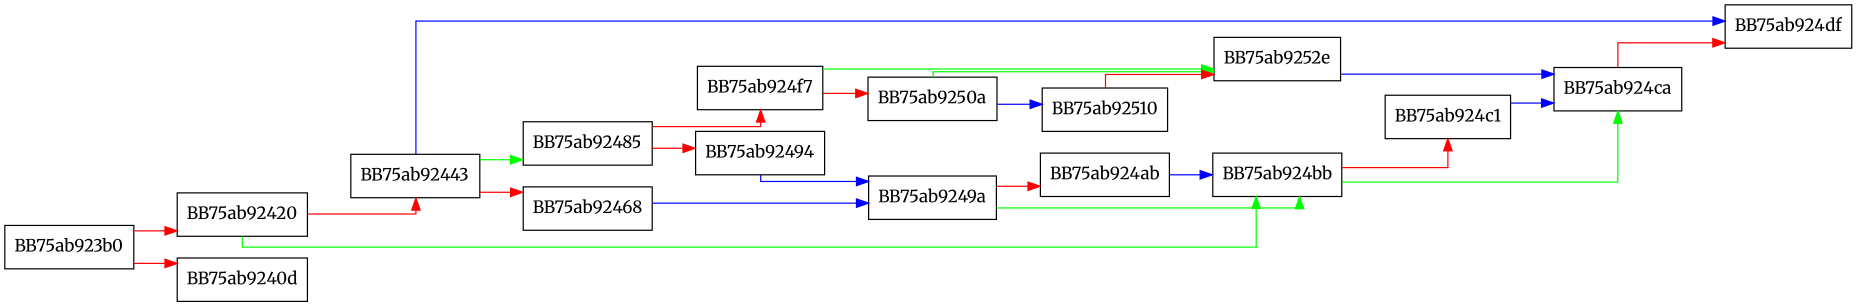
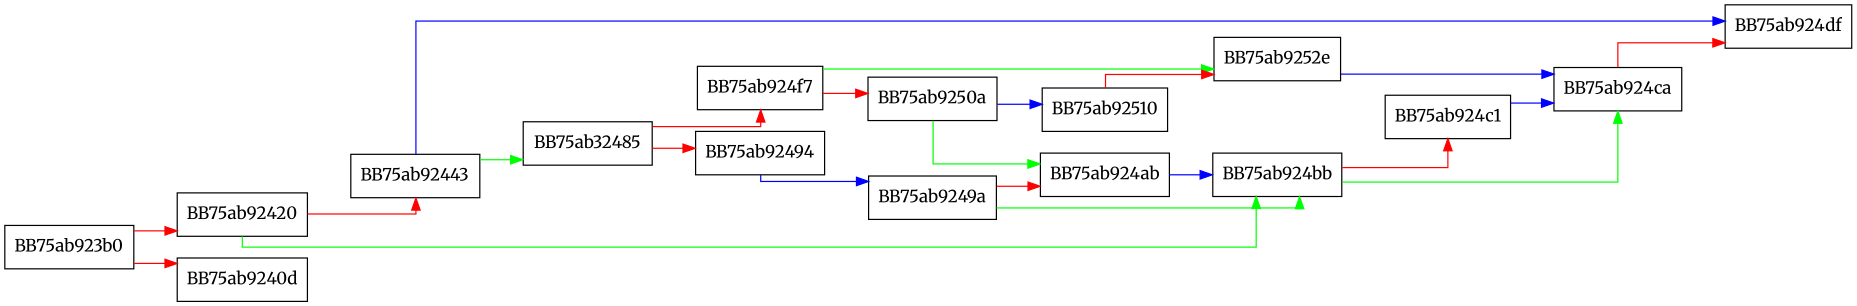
  digraph {
    fontname=Merriweather
    rankdir=LR
    splines=ortho
    node [fontname=Merriweather shape=box]
    edge [color=red fontname=Merriweather]
    BB75ab923b0
    BB75ab92420
    BB75ab9240d
    BB75ab924bb
    BB75ab92443
    BB75ab924ca
    BB75ab924c1
    BB75ab924df
-   BB75ab92485
-   BB75ab92468
+   BB75ab92485 [label=BB75ab32485]
    BB75ab924f7
    BB75ab92494
    BB75ab9249a
    BB75ab9252e
    BB75ab9250a
    BB75ab924ab
    BB75ab92510
    BB75ab923b0 -> BB75ab92420
    BB75ab923b0 -> BB75ab9240d
    BB75ab92420 -> BB75ab924bb [color=green]
    BB75ab92420 -> BB75ab92443
    BB75ab924bb -> BB75ab924ca [color=green]
    BB75ab924bb -> BB75ab924c1
    BB75ab92443 -> BB75ab924df [color=blue]
    BB75ab92443 -> BB75ab92485 [color=green]
-   BB75ab92443 -> BB75ab92468
    BB75ab924ca -> BB75ab924df
    BB75ab924c1 -> BB75ab924ca [color=blue]
    BB75ab92485 -> BB75ab924f7
    BB75ab92485 -> BB75ab92494
-   BB75ab92468 -> BB75ab9249a [color=blue]
    BB75ab924f7 -> BB75ab9252e [color=green]
    BB75ab924f7 -> BB75ab9250a
    BB75ab92494 -> BB75ab9249a [color=blue]
    BB75ab9249a -> BB75ab924bb [color=green]
    BB75ab9249a -> BB75ab924ab
    BB75ab9252e -> BB75ab924ca [color=blue]
-   BB75ab9250a -> BB75ab9252e [color=green]
+   BB75ab9250a -> BB75ab924ab [color=green]
    BB75ab9250a -> BB75ab92510 [color=blue]
    BB75ab924ab -> BB75ab924bb [color=blue]
    BB75ab92510 -> BB75ab9252e
  }
